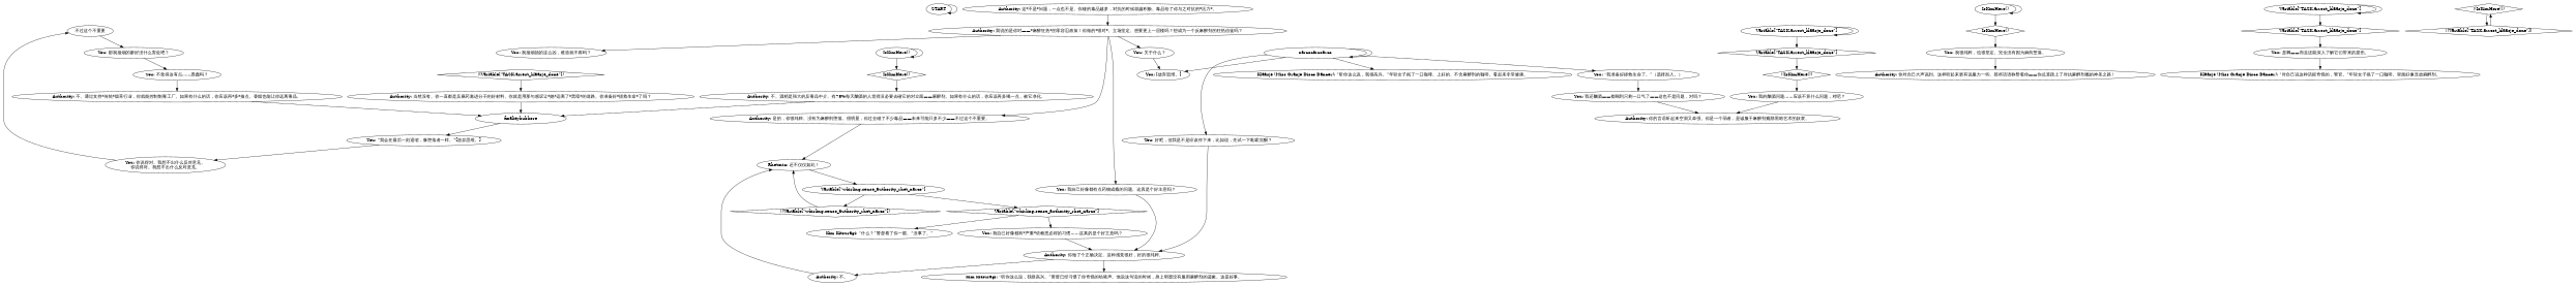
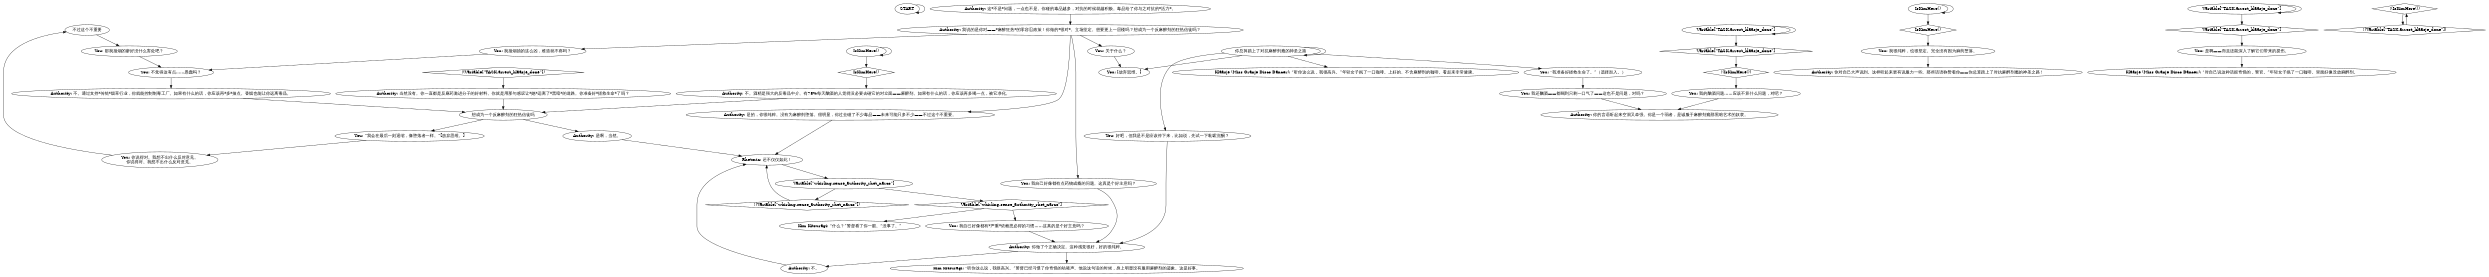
  digraph {
    n1 [label=START]
    n2 [label="不过这个不重要"]
    n3 [label="You: 那我抽烟的癖好没什么害处吧？"]
    n4 [label="You: 不觉得这有点……愚蠢吗？"]
    n5 [label="Authority: 当然没有。你一直都是反麻药激进分子的好材料。你就是用那句感叹让*她*远离了*黑暗*的道路。你准备好*拯救生命*了吗？"]
-   n6 [label=finalityhubhere]
+   n6 [label="想成为一个反麻醉剂的狂热信徒吗"]
+   n7 [label="Authority: 是啊，当然。"]
    n8 [label="You: “我会在最后一刻退缩，像堕落者一样。”[放弃思维。]"]
    n9 [label="Klaasje (Miss Oranje Disco Dancer): “听你这么说，我很高兴。”年轻女子抿了一口咖啡。上好的、不含麻醉剂的咖啡。看起来非常健康。"]
    n10 [label="Authority: 不。通过支持*传统*烟草行业，你就能控制制毒工厂。如果有什么的话，你应该再*多*抽点。香烟也能让你远离毒品。"]
    n11 [label="Authority: 你做了个正确决定。这种感觉很好，好的很纯粹。"]
    n12 [label="Authority: 不。"]
    n13 [label="Kim Kitsuragi: “听你这么说，我很高兴。”警督已经习惯了你奇怪的咕哝声。他说这句话的时候，身上明显没有服用麻醉剂的迹象。这是好事。"]
    n14 [label="Rhetoric: 还不仅仅如此！"]
    n15 [label="Authority: 这*不是*问题，一点也不是。你碰的毒品越多，对抗的时候就越积极。毒品给了你与之对抗的*活力*。"]
    n16 [label="Authority: 我说的是你对——*麻醉狂热*的零容忍政策！你做的*很对*。立场坚定。想要更上一层楼吗？想成为一个反麻醉剂的狂热信徒吗？"]
    n17 [label="You: 我抽烟抽的这么凶，难道就不疼吗？"]
    n18 [label="You: 关于什么？"]
    n19 [label="Authority: 是的，你很纯粹。没有为麻醉剂堕落。很明显，你过去碰了不少毒品——未来可能只多不少——不过这个不重要。"]
    n20 [label="You: 我自己好像都有点药物成瘾的问题。这真是个好主意吗？"]
    n21 [label="You: 我自己好像都有*严重*依赖思必得的习惯……这真的是个好主意吗？"]
    n22 [label="Variable[\"whirling.sense_authority_rhet_narco\"]"]
    n23 [label="You: [放弃思维。]"]
    n24 [label="You: 我很纯粹，也很坚定。完全没有因为麻药堕落。"]
    n25 [label="Authority: 你对自己大声说到。这样听起来更有说服力一些。那些话语称赞着你——你总算踏上了对抗麻醉剂瘾的神圣之路！"]
    n26 [label="Kim Kitsuragi: “什么？”警督看了你一眼。“没事了。”"]
    n27 [label="You: 是啊——而且还能深入了解它们带来的损伤。"]
    n28 [label="Klaasje (Miss Oranje Disco Dancer): “对自己说这种话挺奇怪的，警官。”年轻女子抿了一口咖啡。里面好像没放麻醉剂。"]
    n29 [label="Authority: 你的言语听起来空洞又牵强。你是一个弱者，是诚服于麻醉剂瘾那黑暗艺术的奴隶。"]
    n30 [label="Authority: 不。酒精是强大的反毒品中介。有78%每天酗酒的人觉得没必要去碰它的对立面——麻醉剂。如果有什么的话，你应该再多喝一点，被它净化。"]
    n31 [label="Variable[\"whirling.sense_authority_rhet_narco\"]" shape=diamond]
    n32 [label="!(Variable[\"whirling.sense_authority_rhet_narco\"])" shape=diamond]
-   n33 [label=narcocarcoarco]
+   n33 [label="你总算踏上了对抗麻醉剂瘾的神圣之路"]
    n34 [label="You: “我准备好拯救生命了。”（选择加入。）"]
    n35 [label="You: 好吧，但我是不是应该停下来，比如说，先试一下吡嚯浣酮？"]
    n36 [label="You: 我还酗酒——都喝到只剩一口气了——这也不是问题，对吗？"]
    n37 [label="IsKimHere()"]
    n38 [label="IsKimHere()" shape=diamond]
    n39 [label="!(IsKimHere())" shape=diamond]
    n40 [label="!(Variable[\"TASK.arrest_klaasje_done\"])" shape=diamond]
    n41 [label="You: 你说得对。我想不出什么反对意见。\n你说得对。我想不出什么反对意见。"]
    n42 [label="IsKimHere()"]
    n43 [label="IsKimHere()" shape=diamond]
    n44 [label="!(IsKimHere())" shape=diamond]
    n45 [label="You: 我的酗酒问题……应该不算什么问题，对吧？"]
    n46 [label="Variable[\"TASK.arrest_klaasje_done\"]"]
    n47 [label="Variable[\"TASK.arrest_klaasje_done\"]" shape=diamond]
    n48 [label="Variable[\"TASK.arrest_klaasje_done\"]"]
    n49 [label="Variable[\"TASK.arrest_klaasje_done\"]" shape=diamond]
    n50 [label="!(Variable[\"TASK.arrest_klaasje_done\"])" shape=diamond]
    n1 -> n1
    n2 -> n3
    n3 -> n4
    n4 -> n10
    n5 -> n6
+   n6 -> n7
    n6 -> n8
+   n7 -> n14
    n8 -> n41
    n10 -> n6
    n11 -> n12
    n11 -> n13
    n12 -> n14
    n14 -> n22
    n15 -> n16
    n16 -> n17
    n16 -> n18
    n16 -> n19
    n16 -> n20
+   n17 -> n4
    n18 -> n23
    n19 -> n14
    n20 -> n11
    n21 -> n11
    n22 -> n31
    n22 -> n32
    n24 -> n25
    n27 -> n28
    n30 -> n6
    n31 -> n21
    n31 -> n26
    n32 -> n14
    n33 -> n9
    n33 -> n23
    n33 -> n33
    n33 -> n34
    n33 -> n35
    n34 -> n36
    n35 -> n11
    n36 -> n29
    n37 -> n37
    n37 -> n38
    n38 -> n30
    n39 -> n40
    n40 -> n39
    n41 -> n2
    n42 -> n42
    n42 -> n43
    n43 -> n24
    n44 -> n45
    n45 -> n29
    n46 -> n46
    n46 -> n47
    n47 -> n27
    n48 -> n48
    n48 -> n49
    n49 -> n44
    n50 -> n5
  }
